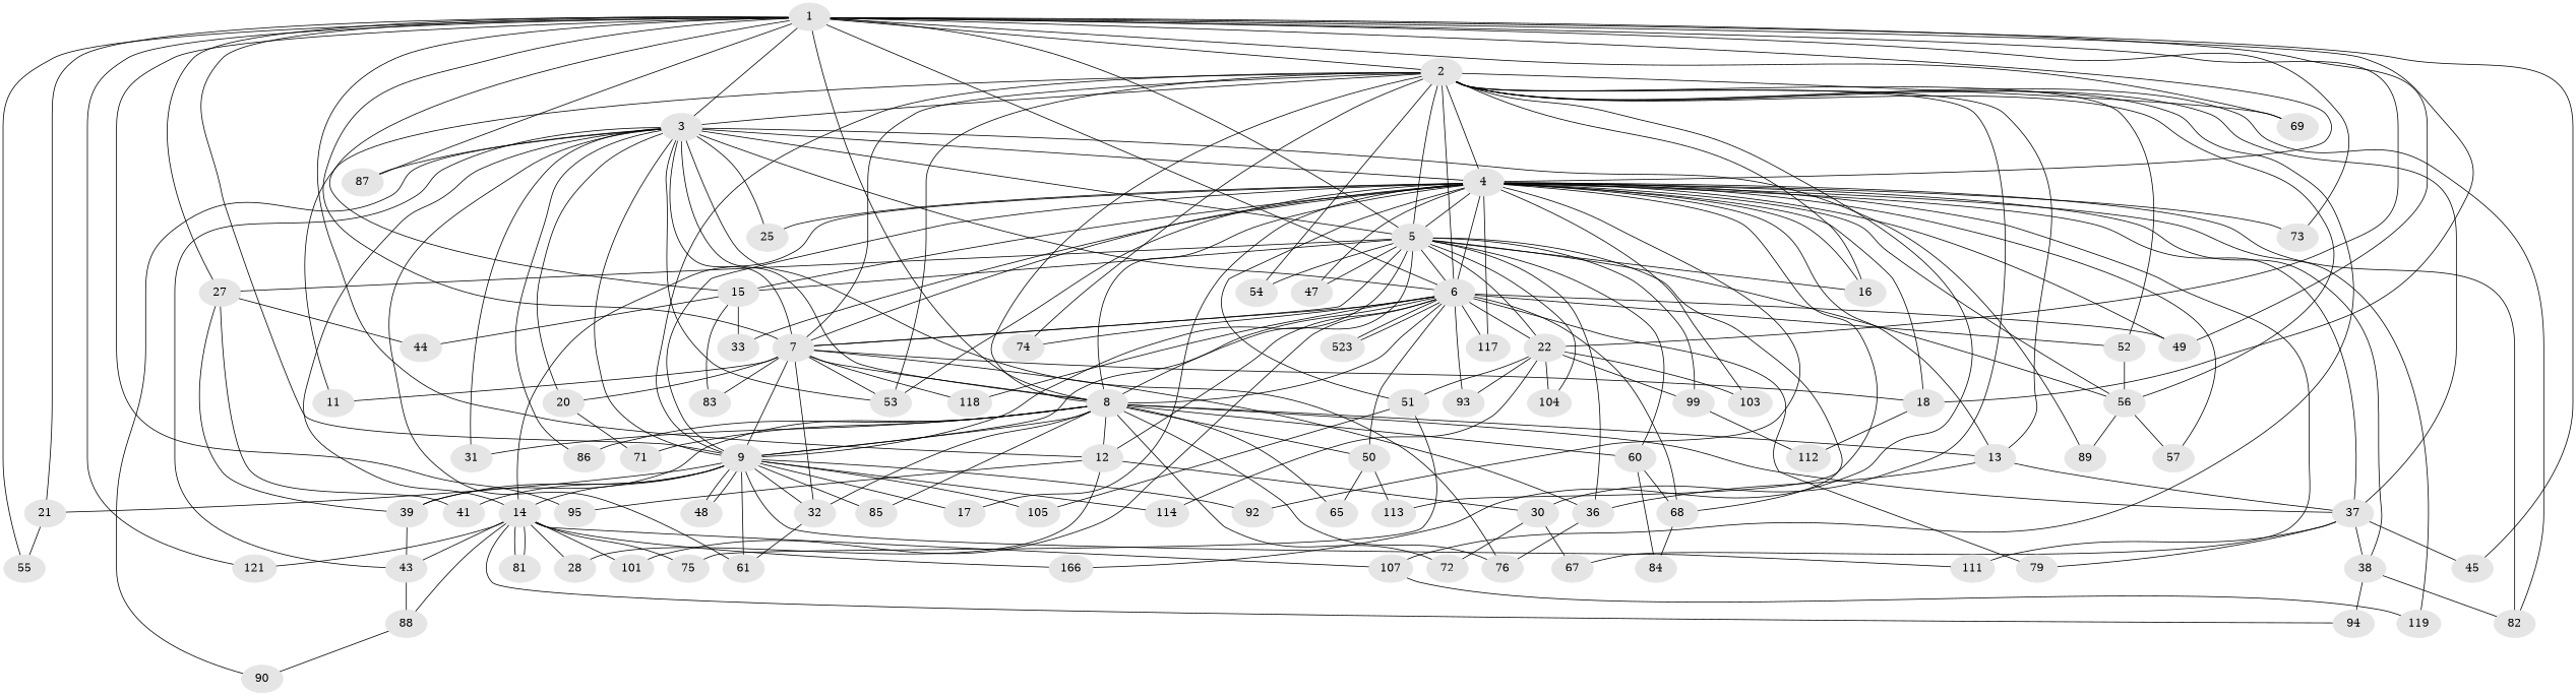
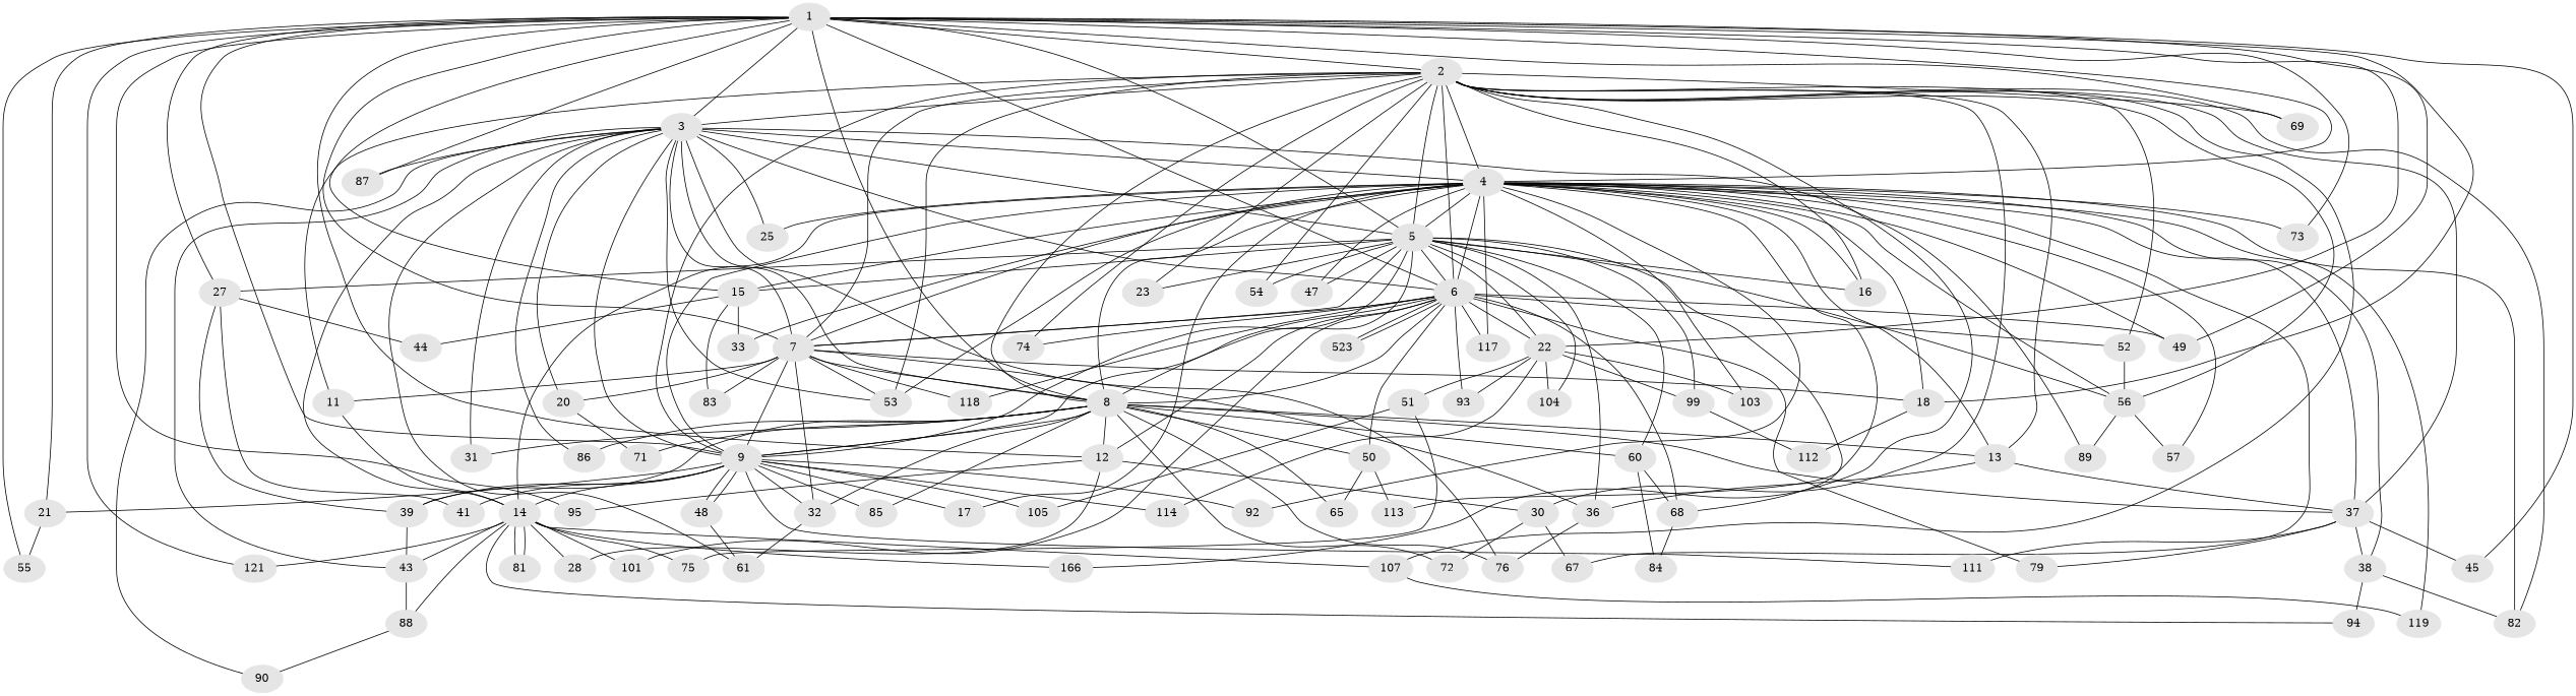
  graph {
    node [color=gray90 style=filled]
    1 [super="+29"]
    2 [super="+115"]
    3 [super="+66"]
    4 [super="+10"]
    5 [super="+80"]
    6 [super="+110"]
    7 [super="+40"]
    8 [super="+62"]
    9 [super="+24"]
    12 [super="+46"]
    15 [super="+39"]
    18 [super="+19"]
    21
    22 [super="+26"]
    27 [super="+63"]
    45
    49 [super="+122"]
    55
    69
    73
    87
    95
    121
    11 [super="+78"]
    13 [super="+34"]
    16 [super="+59"]
+   23
    30
    37 [super="+77"]
    52 [super="+116"]
    53 [super="+102"]
    54
    56 [super="+64"]
    74 [super="+96"]
    82
    n36 [label=166]
    107
    14 [super="+109"]
    20
    25
    31
    43 [super="+97"]
    61 [super="+91"]
    76 [super="+108"]
    86
    89
    90
    17
    33
    38 [super="+100"]
    47
    51 [super="+58"]
    57
    67
    92
    103
    113
    117
    119
    36 [super="+42"]
    60
    68 [super="+70"]
    99
    104
    50 [super="+98"]
    79
    93
    101
    118
    n70 [label=523]
    32 [super="+120"]
    83
    n73 [label=39]
    65
    71
    72
    85
    41
    48
    105
    111
    114
    28
    44
    112
    75
    81
    88
    94
    84
    1 -- 2
    1 -- 3
    1 -- 4 [weight=3]
    1 -- 5
    1 -- 6
    1 -- 7
    1 -- 8
    1 -- 9 [weight=2]
    1 -- 12
    1 -- 15
    1 -- 18
    1 -- 21
    1 -- 22
    1 -- 27
    1 -- 45
    1 -- 49
    1 -- 55
    1 -- 69
    1 -- 73
    1 -- 87
    1 -- 95
    1 -- 121
    2 -- 3
    2 -- 4 [weight=2]
    2 -- 5
    2 -- 6
    2 -- 7
    2 -- 8
    2 -- 9
    2 -- 69
    2 -- 11
    2 -- 13
    2 -- 16
+   2 -- 23
    2 -- 30
    2 -- 37
    2 -- 52
    2 -- 53
    2 -- 54
    2 -- 56
    2 -- 74 [weight=2]
    2 -- 82
    2 -- n36
    2 -- 107
    3 -- 4 [weight=2]
    3 -- 5
    3 -- 6
    3 -- 7
    3 -- 8 [weight=2]
    3 -- 9
    3 -- 87
    3 -- 53
    3 -- 14
    3 -- 20
    3 -- 25
    3 -- 31
    3 -- 43
    3 -- 61
    3 -- 76
    3 -- 86
    3 -- 89
    3 -- 90
    4 -- 5 [weight=2]
    4 -- 6 [weight=3]
    4 -- 7 [weight=2]
    4 -- 8 [weight=2]
    4 -- 9 [weight=2]
    4 -- 15
    4 -- 18
    4 -- 49
    4 -- 73
    4 -- 13
    4 -- 16
    4 -- 37
    4 -- 53
    4 -- 56
    4 -- 82
    4 -- 14
    4 -- 25
    4 -- 17
    4 -- 33
    4 -- 38
    4 -- 47
-   4 -- 51 [weight=2]
    4 -- 57
    4 -- 67
    4 -- 92
    4 -- 103
    4 -- 113
    4 -- 117
    4 -- 119
    5 -- 6
    5 -- 7
    5 -- 8
    5 -- 9
    5 -- 15
    5 -- 22
    5 -- 27
    5 -- 16
+   5 -- 23
    5 -- 54
    5 -- 56
    5 -- 47
    5 -- 36 [weight=2]
    5 -- 60 [weight=2]
    5 -- 68
    5 -- 99
    5 -- 104
    6 -- 7
    6 -- 8
    6 -- 9
    6 -- 12
    6 -- 22
    6 -- 49
    6 -- 52
    6 -- 74
    6 -- 117
    6 -- 68
    6 -- 50 [weight=2]
    6 -- 79
    6 -- 93
    6 -- 101
    6 -- 118
    6 -- n70
    6 -- n70
    7 -- 8
    7 -- 9
    7 -- 18
    7 -- 11
    7 -- 53
    7 -- 20
    7 -- 36
    7 -- 118
    7 -- 32
    7 -- 83
    8 -- 9
    8 -- 12
    8 -- 13
    8 -- 37
    8 -- 31
    8 -- 76
    8 -- 86
    8 -- 60
    8 -- 50
    8 -- 32
    8 -- n73
    8 -- 65
    8 -- 71
    8 -- 72
    8 -- 85
    9 -- 21
    9 -- 14
-   9 -- 61
+   48 -- 61
    9 -- 17
    9 -- 92
    9 -- 32
    9 -- n73
    9 -- 85
    9 -- 41
    9 -- 48
    9 -- 48
    9 -- 105
    9 -- 111
    9 -- 114
    12 -- 95
    12 -- 30
    12 -- 28
    15 -- 33
    15 -- 83
    15 -- 44
    18 -- 112
    21 -- 55
    22 -- 51
    22 -- 103
    22 -- 99
    22 -- 104
    22 -- 93
    22 -- 114
    27 -- n73
    27 -- 41
    27 -- 44
+   11 -- 14
    13 -- 37
    13 -- 36
    30 -- 67
    30 -- 72
    37 -- 45
    37 -- 38
    37 -- 79
    37 -- 111
    52 -- 56
    56 -- 89
    56 -- 57
    107 -- 119
    14 -- 121
    14 -- n36
    14 -- 107
    14 -- 43
    14 -- 101
    14 -- 28
    14 -- 75
    14 -- 81
    14 -- 81
    14 -- 88
    14 -- 94
    20 -- 71
    43 -- 88
    38 -- 82
    38 -- 94
    51 -- 105
    51 -- 75
    36 -- 76
    60 -- 68
    60 -- 84
    68 -- 84
    99 -- 112
    50 -- 113
    50 -- 65
    32 -- 61
    n73 -- 43
    88 -- 90
  }
